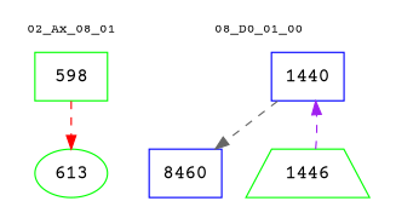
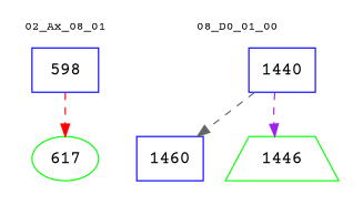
  digraph {
    fontname="Courier Prime"
    node [color=blue fontname="Courier Prime" shape=box]
    edge [fontname="Courier Prime" style=dashed]
-   n1 [color=green label=598]
-   n2 [color=green label=613 shape=ellipse]
+   n1 [label=598]
+   n2 [color=green label=617 shape=ellipse]
    n3 [label=1440]
-   n4 [label=8460]
+   n4 [label=1460]
    n5 [color=green label=1446 shape=trapezium]
    subgraph cluster_1 {
      color=white
      fontsize=10
      label="02_Ax_08_01"
      n1
      n2
    }
    subgraph cluster_2 {
      color=white
      fontsize=10
      label="08_D0_01_00"
      n3
      n4
      n5
    }
    n1 -> n2 [color=red]
    n3 -> n4 [color=gray40]
-   n5 -> n3 [color=purple]
+   n3 -> n5 [color=purple]
  }
